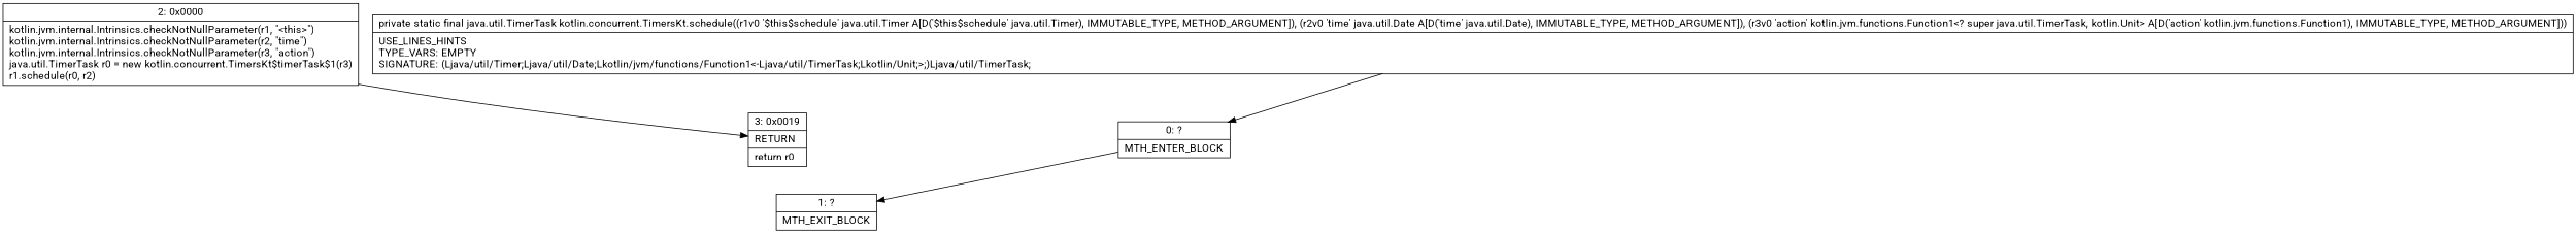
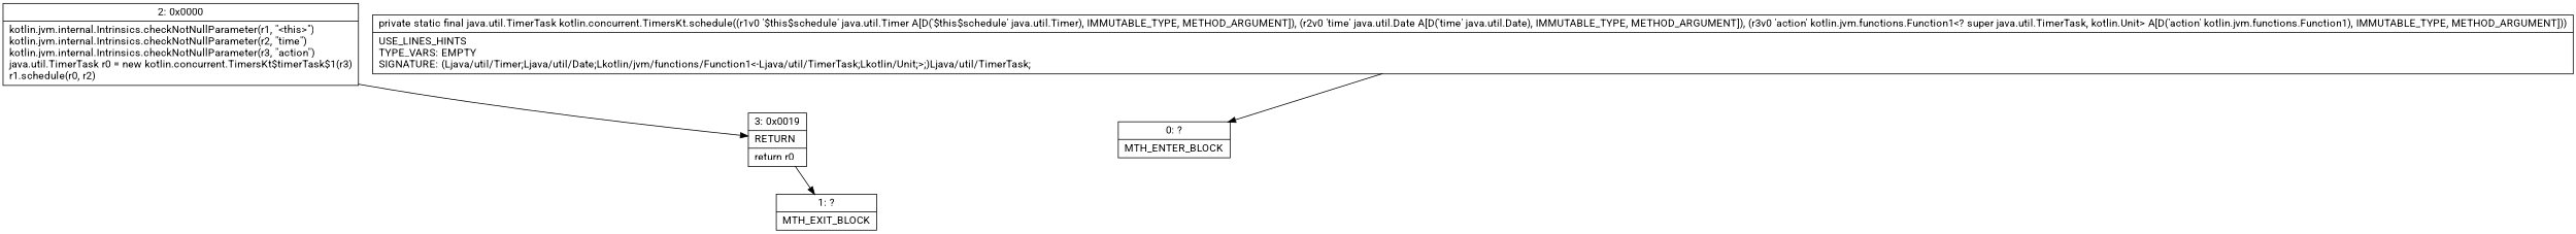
  digraph {
    fontname=Roboto
    node [fontname=Roboto shape=record]
    edge [fontname=Roboto]
    n1 [label="{0\:\ ?|MTH_ENTER_BLOCK\l}"]
    n2 [label="{2\:\ 0x0000|kotlin.jvm.internal.Intrinsics.checkNotNullParameter(r1, \"\<this\>\")\lkotlin.jvm.internal.Intrinsics.checkNotNullParameter(r2, \"time\")\lkotlin.jvm.internal.Intrinsics.checkNotNullParameter(r3, \"action\")\ljava.util.TimerTask r0 = new kotlin.concurrent.TimersKt$timerTask$1(r3)\lr1.schedule(r0, r2)\l}"]
    n3 [label="{3\:\ 0x0019|RETURN\l|return r0\l}"]
    n4 [label="{1\:\ ?|MTH_EXIT_BLOCK\l}"]
    n5 [label="{private static final java.util.TimerTask kotlin.concurrent.TimersKt.schedule((r1v0 '$this$schedule' java.util.Timer A[D('$this$schedule' java.util.Timer), IMMUTABLE_TYPE, METHOD_ARGUMENT]), (r2v0 'time' java.util.Date A[D('time' java.util.Date), IMMUTABLE_TYPE, METHOD_ARGUMENT]), (r3v0 'action' kotlin.jvm.functions.Function1\<? super java.util.TimerTask, kotlin.Unit\> A[D('action' kotlin.jvm.functions.Function1), IMMUTABLE_TYPE, METHOD_ARGUMENT]))  | USE_LINES_HINTS\lTYPE_VARS: EMPTY\lSIGNATURE: (Ljava\/util\/Timer;Ljava\/util\/Date;Lkotlin\/jvm\/functions\/Function1\<\-Ljava\/util\/TimerTask;Lkotlin\/Unit;\>;)Ljava\/util\/TimerTask;\l}"]
    n2 -> n3
-   n1 -> n4
+   n3 -> n4
    n5 -> n1
  }
